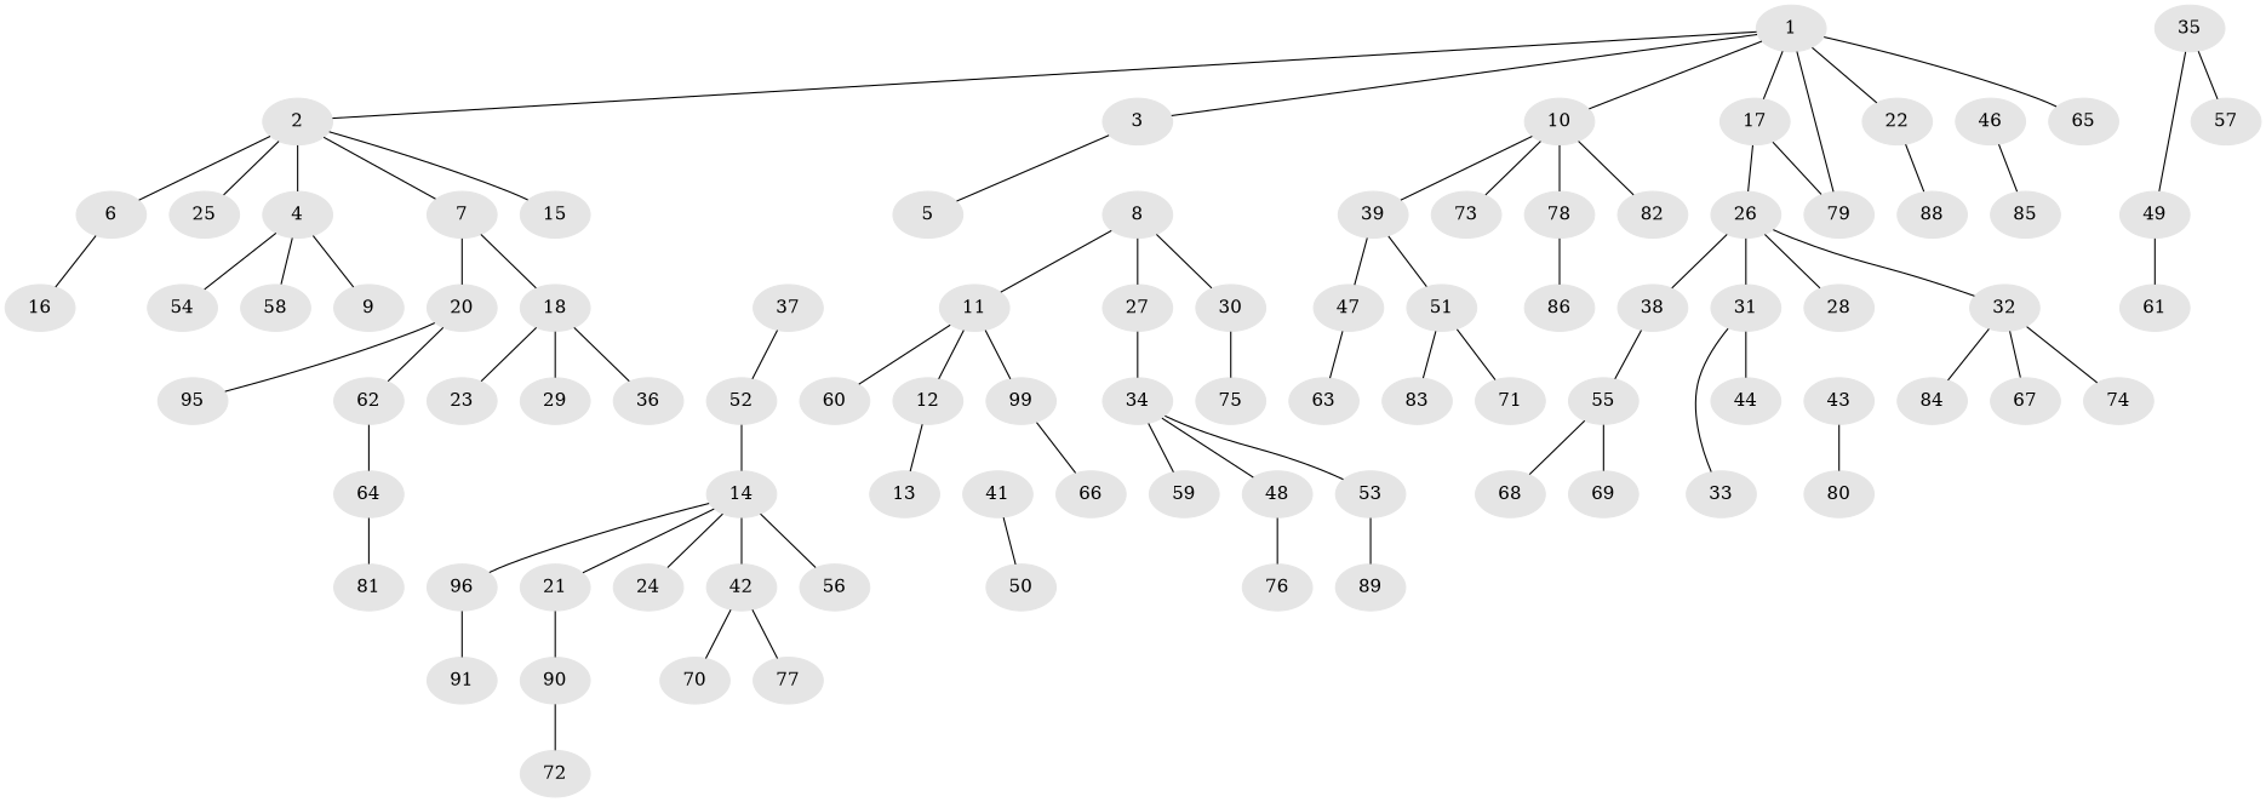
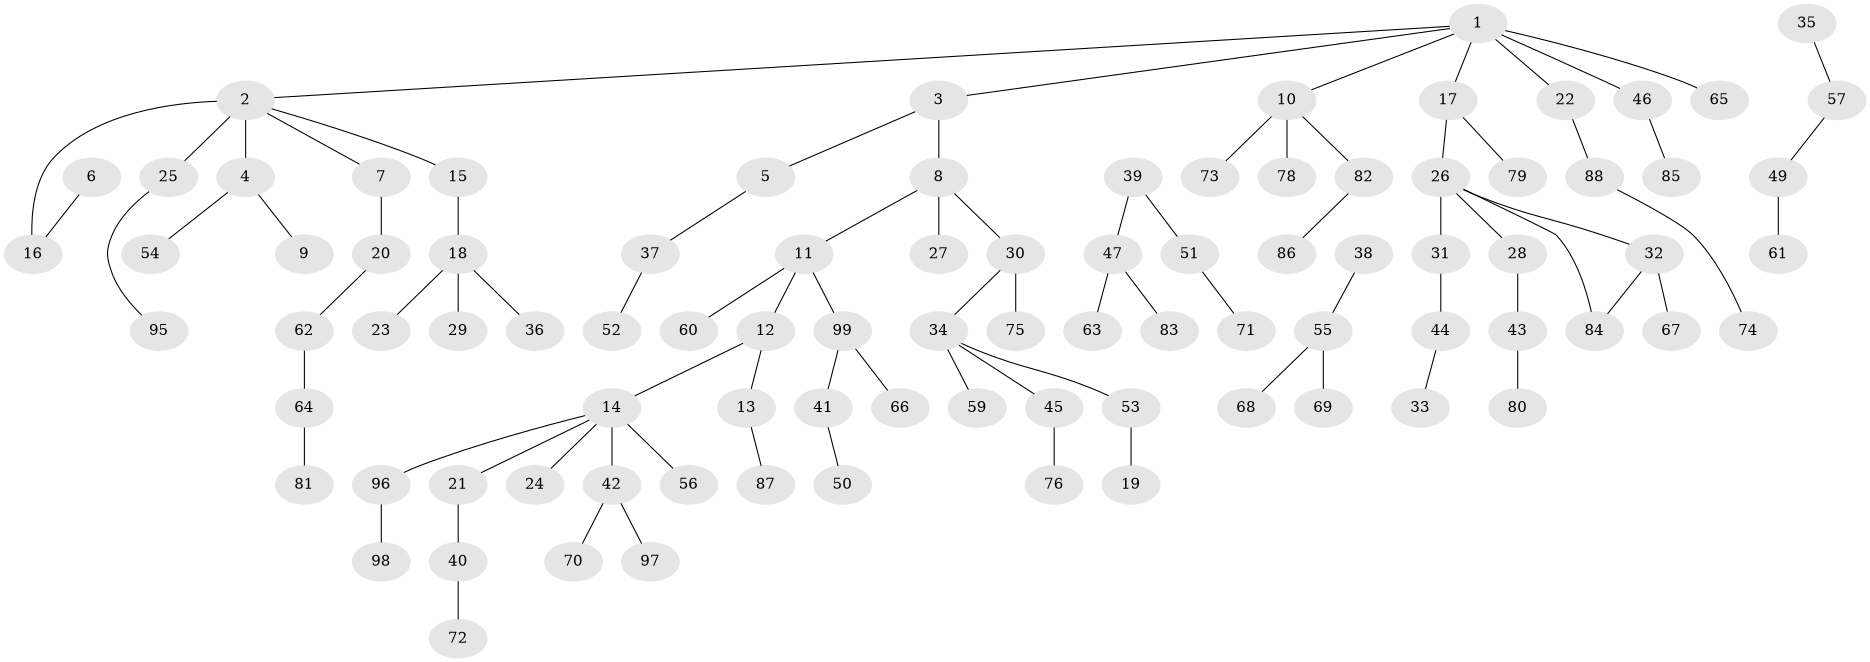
  graph {
    node [color=gray90 style=filled]
    1
    2
    3
    10
    17
    22
    46
    65
    4
    6
    7
    15
    25
    5
    8
    39
    73
    78
    82
    26
    79
    88
    85
    9
    54
-   58
    16
    18
    20
    n30 [label=95]
    37
    11
    27
    30
    35
    49
    57
    52
    23
    29
    36
    62
    12
    n44 [label=99]
    60
    34
    75
    47
    51
    86
    13
    14
    41
    66
+   87
    21
    24
    42
    56
    n60 [label=96]
-   40 [label=90]
+   40
    70
-   77
-   91
+   77 [label=97]
+   91 [label=98]
    28
    31
    32
    38
    50
    64
    72
    43
    33
    44
    67
    74
    84
    55
    80
-   48
+   48 [label=45]
    53
    59
    76
-   89
+   89 [label=19]
    61
    68
    69
    63
    83
    71
    81
    1 -- 2
    1 -- 3
    1 -- 10
    1 -- 17
    1 -- 22
-   1 -- 79
+   1 -- 46
    1 -- 65
    2 -- 4
-   2 -- 6
+   2 -- 16
    2 -- 7
    2 -- 15
    2 -- 25
    3 -- 5
-   10 -- 39
+   3 -- 8
    10 -- 73
    10 -- 78
    10 -- 82
    17 -- 26
    17 -- 79
    22 -- 88
    46 -- 85
    4 -- 9
    4 -- 54
-   4 -- 58
    6 -- 16
-   7 -- 18
+   15 -- 18
    7 -- 20
-   20 -- n30
+   25 -- n30
+   5 -- 37
    8 -- 11
    8 -- 27
    8 -- 30
    39 -- 47
    39 -- 51
-   78 -- 86
+   82 -- 86
    26 -- 28
    26 -- 31
    26 -- 32
-   26 -- 38
+   26 -- 84
    18 -- 23
    18 -- 29
    18 -- 36
    20 -- 62
    37 -- 52
    11 -- 12
    11 -- n44
    11 -- 60
-   27 -- 34
+   30 -- 34
    30 -- 75
-   35 -- 49
+   57 -- 49
    35 -- 57
    49 -- 61
    62 -- 64
    12 -- 13
-   52 -- 14
+   12 -- 14
+   n44 -- 41
    n44 -- 66
    34 -- 48
    34 -- 53
    34 -- 59
    47 -- 63
-   51 -- 83
+   47 -- 83
    51 -- 71
+   13 -- 87
    14 -- 21
    14 -- 24
    14 -- 42
    14 -- 56
    14 -- n60
    41 -- 50
    21 -- 40
    42 -- 70
    42 -- 77
    n60 -- 91
    40 -- 72
-   31 -- 33
+   28 -- 43
+   44 -- 33
    31 -- 44
    32 -- 67
-   32 -- 74
+   88 -- 74
    32 -- 84
    38 -- 55
    64 -- 81
    43 -- 80
    55 -- 68
    55 -- 69
    48 -- 76
    53 -- 89
  }
